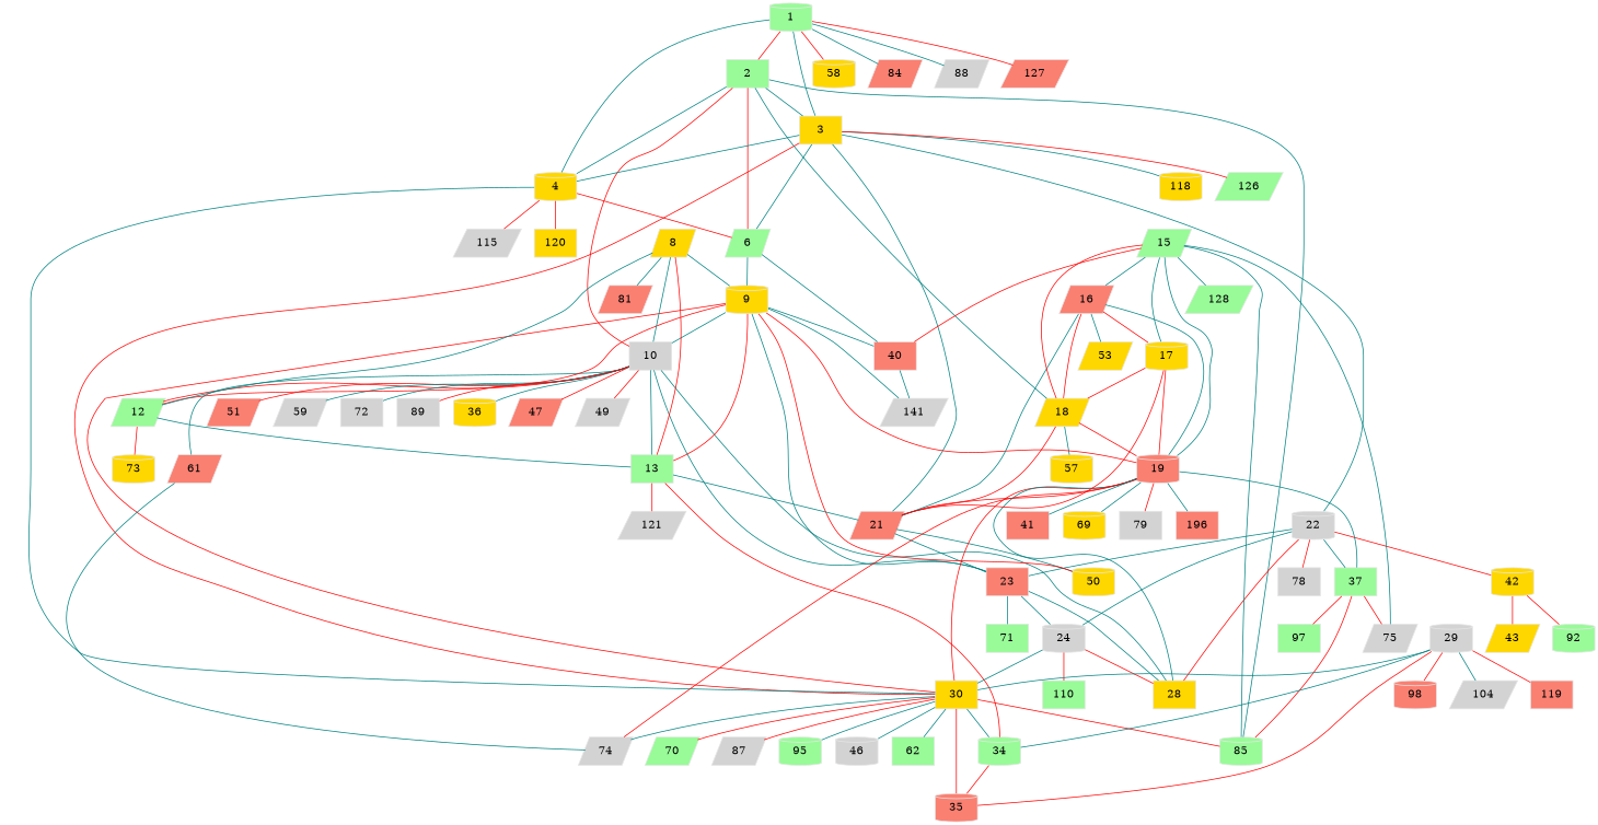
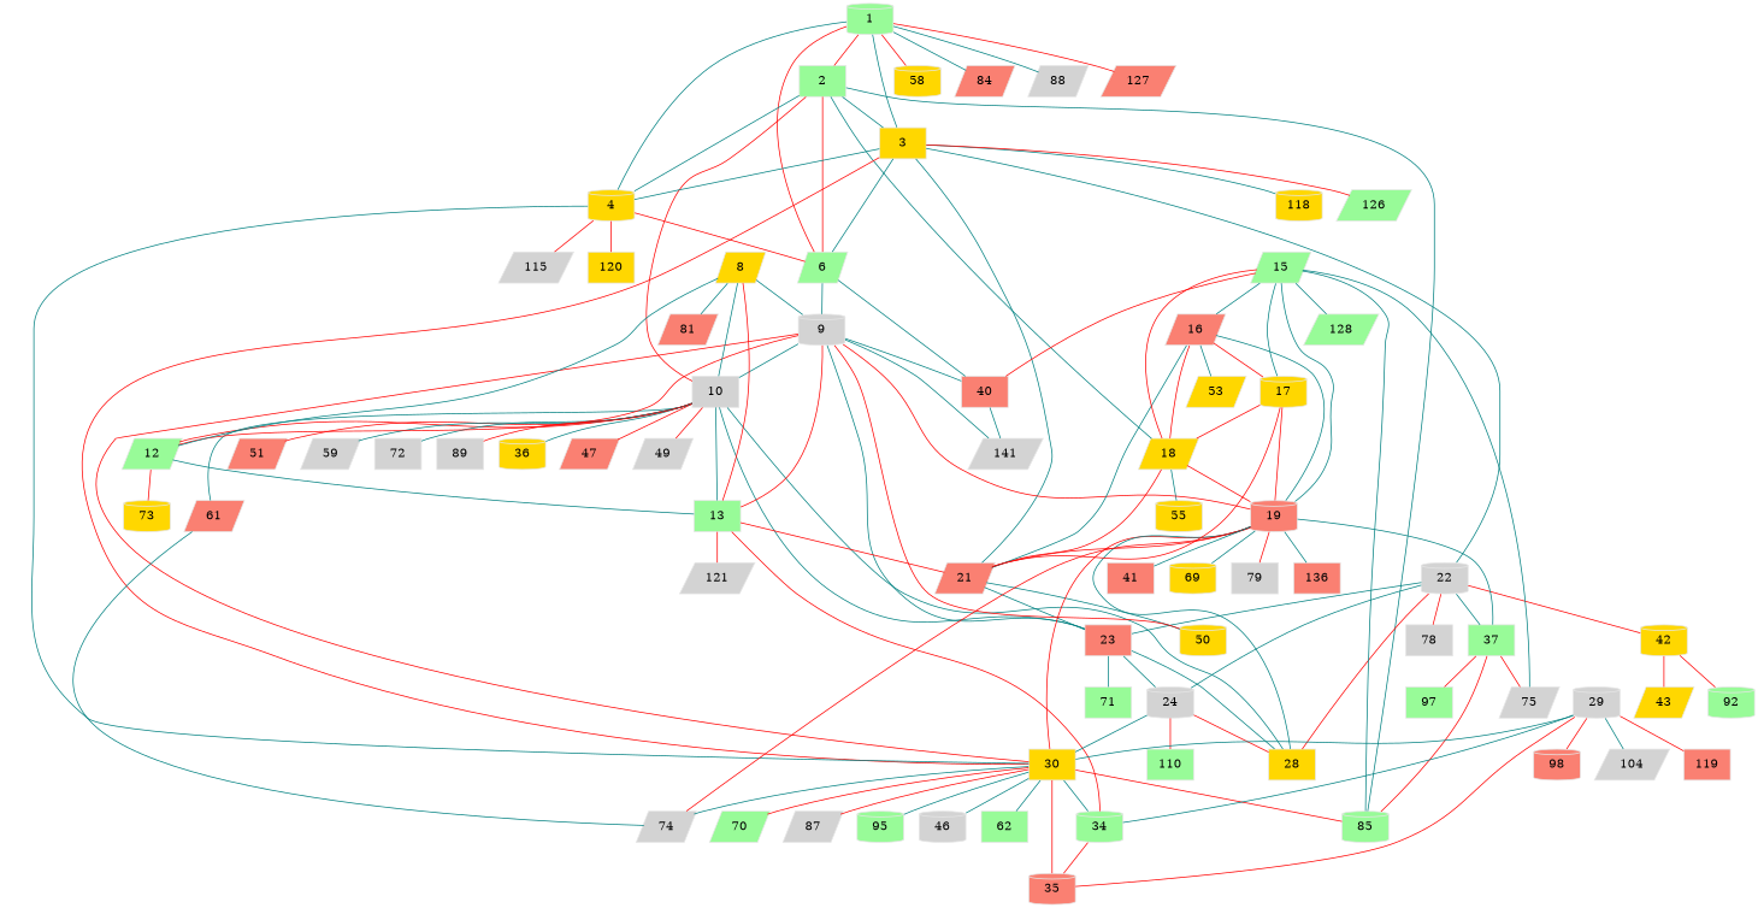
  graph {
    node [color=gray90 fillcolor=gold shape=parallelogram style=filled]
    edge [color=teal]
    1 [fillcolor=palegreen shape=cylinder]
    2 [fillcolor=palegreen shape=box]
    3 [shape=box super="+5+77"]
    4 [shape=cylinder]
    6 [fillcolor=palegreen super="+108+44+7"]
    58 [shape=cylinder]
    84 [fillcolor=salmon]
    88 [fillcolor=lightgrey]
    127 [fillcolor=salmon]
    10 [fillcolor=lightgrey shape=box super="+102+143+135+14+11+76"]
    18
    85 [fillcolor=palegreen shape=cylinder super="+101+96"]
    22 [fillcolor=lightgrey shape=cylinder super="+114+138+65+25+26+27"]
    30 [shape=box super="+60+32+52+56+142"]
    118 [shape=cylinder]
    126 [fillcolor=palegreen]
    21 [fillcolor=salmon super="+64+45+117+93"]
    115 [fillcolor=lightgrey]
    120 [shape=box]
-   9 [shape=cylinder super="+38+54"]
+   9 [fillcolor=lightgrey shape=cylinder super="+38+54"]
    40 [fillcolor=salmon shape=box]
    12 [fillcolor=palegreen super="+55+68+80"]
    13 [fillcolor=palegreen shape=box]
    23 [fillcolor=salmon shape=box super="+48"]
    28 [shape=box super="+83+90+116"]
    36 [shape=cylinder]
    47 [fillcolor=salmon]
    49 [fillcolor=lightgrey]
    51 [fillcolor=salmon]
    59 [fillcolor=lightgrey]
    61 [fillcolor=salmon]
    72 [fillcolor=lightgrey shape=box]
    89 [fillcolor=lightgrey shape=box]
    19 [fillcolor=salmon shape=cylinder super="+67+20+113+133"]
-   57 [shape=cylinder]
+   57 [shape=cylinder label=55]
    37 [fillcolor=palegreen shape=box]
    24 [fillcolor=lightgrey shape=cylinder]
    42 [shape=cylinder]
    78 [fillcolor=lightgrey shape=box]
    n40 [fillcolor=palegreen label=34 shape=cylinder super="+106"]
    74 [fillcolor=lightgrey super="+145"]
    35 [fillcolor=salmon shape=cylinder super="+124+107"]
    46 [fillcolor=lightgrey shape=cylinder]
    62 [fillcolor=palegreen shape=box]
    70 [fillcolor=palegreen super="+123"]
    87 [fillcolor=lightgrey]
    95 [fillcolor=palegreen shape=cylinder super="+130"]
    50 [shape=cylinder]
    141 [fillcolor=lightgrey]
    8 [super="+99+132+63"]
    81 [fillcolor=salmon]
    73 [shape=cylinder]
    121 [fillcolor=lightgrey]
    41 [fillcolor=salmon shape=box]
    69 [shape=cylinder super="+122"]
    79 [fillcolor=lightgrey shape=box]
-   136 [fillcolor=salmon shape=box label=196]
+   136 [fillcolor=salmon shape=box]
    71 [fillcolor=palegreen shape=box]
    16 [fillcolor=salmon super="+94"]
    17 [shape=cylinder]
    53 [super="+139"]
    15 [fillcolor=palegreen]
    75 [fillcolor=lightgrey]
    128 [fillcolor=palegreen]
    97 [fillcolor=palegreen shape=box]
    110 [fillcolor=palegreen shape=box super="+112"]
    43
    92 [fillcolor=palegreen shape=cylinder]
    29 [fillcolor=lightgrey shape=cylinder]
    98 [fillcolor=salmon shape=cylinder]
    104 [fillcolor=lightgrey]
    119 [fillcolor=salmon shape=box]
    1 -- 2 [color=red]
    1 -- 3 [weight=2]
    1 -- 4
+   1 -- 6 [color=red weight=2]
    1 -- 58 [color=red]
    1 -- 84
    1 -- 88
    1 -- 127 [color=red]
    2 -- 3 [weight=2]
    2 -- 4
    2 -- 6 [color=red weight=2]
    2 -- 10 [color=red]
    2 -- 18
    2 -- 85
    3 -- 4 [weight=2]
    3 -- 6 [weight=4]
    3 -- 22
    3 -- 30 [color=red]
    3 -- 118
    3 -- 126 [color=red]
    3 -- 21
    4 -- 6 [color=red weight=2]
    4 -- 30
    4 -- 115 [color=red]
    4 -- 120 [color=red]
    6 -- 9
    6 -- 40
    10 -- 12 [color=red weight=3]
    10 -- 13 [weight=3]
    10 -- 23
    10 -- 28
    10 -- 36
    10 -- 47 [color=red]
    10 -- 49 [color=red]
    10 -- 51 [color=red]
    10 -- 59
    10 -- 61
    10 -- 72
    10 -- 89 [color=red]
    18 -- 21 [color=red]
    18 -- 19 [color=red weight=2]
    18 -- 57
    22 -- 23 [weight=4]
    22 -- 28 [color=red weight=4]
    22 -- 37
    22 -- 24 [weight=4]
    22 -- 42 [color=red]
    22 -- 78 [color=red]
    30 -- 85 [color=red]
    30 -- n40 [weight=4]
    30 -- 74
    30 -- 35 [color=red weight=4]
    30 -- 46
    30 -- 62
    30 -- 70 [color=red]
    30 -- 87 [color=red]
    30 -- 95
    21 -- 23
    21 -- 50
    9 -- 10 [weight=3]
    9 -- 30 [color=red]
    9 -- 40
    9 -- 12 [color=red]
    9 -- 13 [color=red]
    9 -- 23
    9 -- 19 [color=red weight=2]
    9 -- 50 [color=red]
    9 -- 141
    40 -- 141
    12 -- 13
    12 -- 73 [color=red]
-   13 -- 21
+   13 -- 21 [color=red]
    13 -- n40 [color=red]
    13 -- 121 [color=red]
    23 -- 28
    23 -- 24
    23 -- 71
    61 -- 74
    19 -- 30 [color=red]
    19 -- 21 [color=red weight=2]
    19 -- 28
    19 -- 37
    19 -- 74 [color=red]
    19 -- 41
    19 -- 69
    19 -- 79 [color=red]
    19 -- 136
    37 -- 85 [color=red]
    37 -- 75 [color=red]
    37 -- 97 [color=red]
    24 -- 30
    24 -- 28 [color=red]
    24 -- 110 [color=red]
    42 -- 43 [color=red]
    42 -- 92 [color=red]
    n40 -- 35 [color=red]
    8 -- 10 [weight=3]
    8 -- 9
    8 -- 12
    8 -- 13 [color=red]
    8 -- 81
    16 -- 18 [color=red]
    16 -- 21
    16 -- 19 [weight=2]
    16 -- 17 [color=red]
    16 -- 53
    17 -- 18 [color=red]
    17 -- 21 [color=red]
    17 -- 19 [color=red weight=2]
    15 -- 18 [color=red]
    15 -- 85
    15 -- 40 [color=red]
    15 -- 19 [weight=2]
    15 -- 16
    15 -- 17
    15 -- 75
    15 -- 128
    29 -- 30 [weight=4]
    29 -- n40
    29 -- 35 [color=red]
    29 -- 98 [color=red]
    29 -- 104
    29 -- 119 [color=red]
  }
